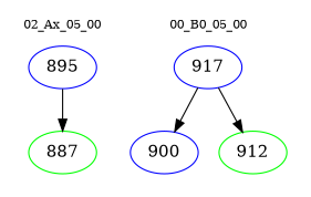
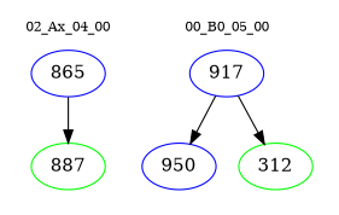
  digraph {
    node [color=blue]
    edge [color=black]
-   n1 [label=895]
+   n1 [label=865]
    n2 [color=green label=887]
    n3 [label=917]
-   n4 [label=900]
-   n5 [color=green label=912]
+   n4 [label=950]
+   n5 [color=green label=312]
    subgraph cluster_1 {
      color=white
      fontsize=10
-     label="02_Ax_05_00"
+     label="02_Ax_04_00"
      n1
      n2
    }
    subgraph cluster_2 {
      color=white
      fontsize=10
      label="00_B0_05_00"
      n3
      n4
      n5
    }
    n1 -> n2
    n3 -> n4
    n3 -> n5
  }
